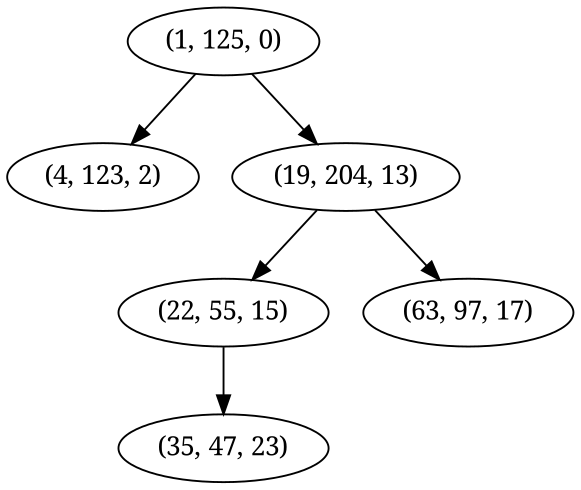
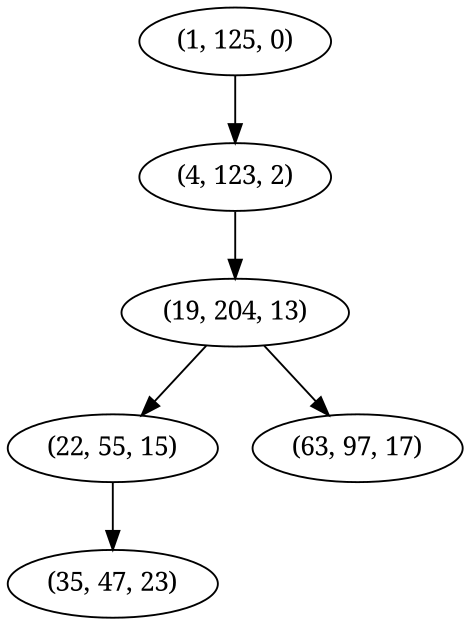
  digraph {
    fontname="Noto Serif"
    node [fontname="Noto Serif"]
    edge [fontname="Noto Serif"]
    "(1, 125, 0)"
    "(4, 123, 2)"
    n3 [label="(19, 204, 13)"]
    n4 [label="(22, 55, 15)"]
    "(63, 97, 17)"
    "(35, 47, 23)"
    "(1, 125, 0)" -> "(4, 123, 2)"
-   "(1, 125, 0)" -> n3
+   "(4, 123, 2)" -> n3
    n3 -> n4
    n3 -> "(63, 97, 17)"
    n4 -> "(35, 47, 23)"
  }
